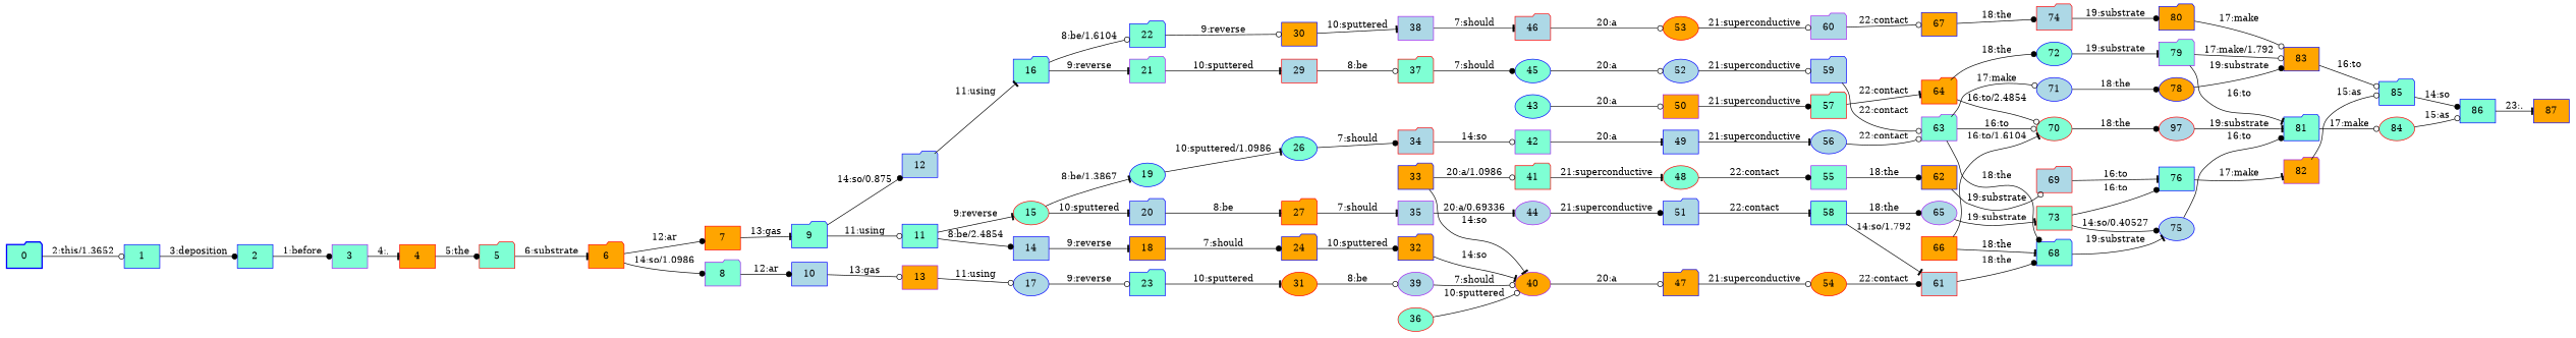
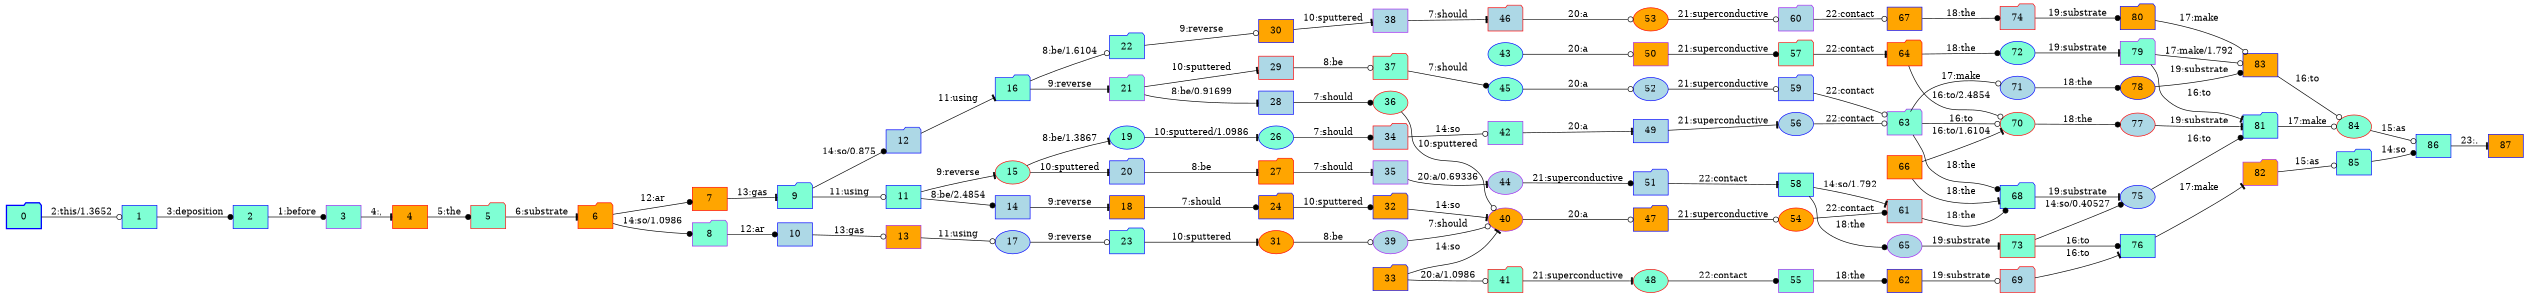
  digraph {
    nodesep=0.25
    rankdir=LR
    ranksep=0.4
    node [color=blue fillcolor=aquamarine fontsize=14 shape=folder style="solid,filled"]
    edge [arrowhead=tee fontsize=14]
    n1 [label=0 style="bold,filled"]
    n2 [label=1 shape=box]
    n3 [label=2 shape=box]
    n4 [color=purple label=3 shape=box]
    n5 [color=red fillcolor=orange label=4 shape=box]
    n6 [color=red label=5]
    n7 [color=red fillcolor=orange label=6]
    n8 [color=red fillcolor=orange label=7 shape=box]
    n9 [color=purple label=8]
    n10 [label=9]
    n11 [fillcolor=lightblue label=10 shape=box]
    n12 [label=11 shape=box]
    n13 [fillcolor=lightblue label=12]
    n14 [color=purple fillcolor=orange label=13 shape=box]
    n15 [fillcolor=lightblue label=14 shape=box]
    n16 [color=red label=15 shape=ellipse]
    n17 [label=16]
    n18 [fillcolor=lightblue label=17 shape=ellipse]
    n19 [fillcolor=orange label=18 shape=box]
    n20 [label=19 shape=ellipse]
    n21 [fillcolor=lightblue label=20]
    n22 [label=22]
    n23 [color=purple label=21]
    n24 [label=23]
    n25 [fillcolor=orange label=24]
    n26 [label=26 shape=ellipse]
    n27 [color=red fillcolor=orange label=27]
    n28 [fillcolor=orange label=30 shape=box]
+   n29 [fillcolor=lightblue label=28 shape=box]
    n30 [color=red fillcolor=lightblue label=29 shape=box]
    n31 [color=red fillcolor=orange label=31 shape=ellipse]
    n32 [fillcolor=orange label=32]
    n33 [color=red fillcolor=lightblue label=34]
    n34 [color=purple fillcolor=lightblue label=35 shape=box]
    n35 [color=purple fillcolor=lightblue label=38 shape=box]
    n36 [color=red label=36 shape=ellipse]
    n37 [color=red label=37]
    n38 [color=purple fillcolor=lightblue label=39 shape=ellipse]
    n39 [color=purple fillcolor=orange label=40 shape=ellipse]
    n40 [fillcolor=orange label=33]
    n41 [color=red label=41]
    n42 [color=purple label=42 shape=box]
    n43 [color=purple fillcolor=lightblue label=44 shape=ellipse]
    n44 [label=45 shape=ellipse]
    n45 [color=red fillcolor=lightblue label=46]
    n46 [fillcolor=orange label=47]
    n47 [color=red label=48 shape=ellipse]
    n48 [fillcolor=lightblue label=49 shape=box]
    n49 [label=43 shape=ellipse]
    n50 [color=purple fillcolor=orange label=50 shape=box]
    n51 [fillcolor=lightblue label=51]
    n52 [fillcolor=lightblue label=52 shape=ellipse]
    n53 [color=red fillcolor=orange label=53 shape=ellipse]
    n54 [color=red fillcolor=orange label=54 shape=ellipse]
    n55 [color=purple label=55 shape=box]
    n56 [fillcolor=lightblue label=56 shape=ellipse]
    n57 [color=red label=57]
    n58 [label=58 shape=box]
    n59 [fillcolor=lightblue label=59]
    n60 [color=purple fillcolor=lightblue label=60]
    n61 [color=red fillcolor=lightblue label=61 shape=box]
    n62 [fillcolor=orange label=62 shape=box]
    n63 [color=purple label=63]
    n64 [color=red fillcolor=orange label=64]
    n65 [color=purple fillcolor=lightblue label=65 shape=ellipse]
    n66 [fillcolor=orange label=67 shape=box]
    n67 [label=68]
    n68 [color=red fillcolor=lightblue label=69]
    n69 [color=red label=70 shape=ellipse]
    n70 [fillcolor=lightblue label=71 shape=ellipse]
    n71 [label=72 shape=ellipse]
    n72 [color=red label=73 shape=box]
    n73 [color=red fillcolor=orange label=66 shape=box]
    n74 [color=red fillcolor=lightblue label=74]
    n75 [fillcolor=lightblue label=75 shape=ellipse]
    n76 [label=76 shape=box]
-   n77 [color=red fillcolor=lightblue label=97 shape=ellipse]
+   n77 [color=red fillcolor=lightblue label=77 shape=ellipse]
    n78 [fillcolor=orange label=78 shape=ellipse]
    n79 [color=purple label=79]
    n80 [fillcolor=orange label=80]
    n81 [label=81]
    n82 [color=purple fillcolor=orange label=82]
    n83 [fillcolor=orange label=83 shape=box]
    n84 [color=red label=84 shape=ellipse]
    n85 [label=85]
    n86 [label=86 shape=box]
    n87 [fillcolor=orange label=87 shape=box]
    n1 -> n2 [arrowhead=odot label="2:this/1.3652"]
    n2 -> n3 [arrowhead=dot label="3:deposition"]
    n3 -> n4 [arrowhead=dot label="1:before"]
    n4 -> n5 [label="4:,"]
    n5 -> n6 [arrowhead=dot label="5:the"]
    n6 -> n7 [label="6:substrate"]
    n7 -> n8 [arrowhead=dot label="12:ar"]
    n7 -> n9 [arrowhead=dot label="14:so/1.0986"]
    n8 -> n10 [label="13:gas"]
    n9 -> n11 [arrowhead=dot label="12:ar"]
    n10 -> n12 [arrowhead=odot label="11:using"]
    n10 -> n13 [arrowhead=dot label="14:so/0.875"]
    n11 -> n14 [arrowhead=odot label="13:gas"]
    n12 -> n15 [arrowhead=dot label="8:be/2.4854"]
    n12 -> n16 [label="9:reverse"]
    n13 -> n17 [label="11:using"]
    n14 -> n18 [arrowhead=odot label="11:using"]
    n15 -> n19 [label="9:reverse"]
    n16 -> n20 [label="8:be/1.3867"]
    n16 -> n21 [label="10:sputtered"]
    n17 -> n22 [arrowhead=odot label="8:be/1.6104"]
    n17 -> n23 [label="9:reverse"]
    n18 -> n24 [arrowhead=odot label="9:reverse"]
    n19 -> n25 [arrowhead=dot label="7:should"]
    n20 -> n26 [label="10:sputtered/1.0986"]
    n21 -> n27 [label="8:be"]
    n22 -> n28 [arrowhead=odot label="9:reverse"]
+   n23 -> n29 [label="8:be/0.91699"]
    n23 -> n30 [label="10:sputtered"]
    n24 -> n31 [label="10:sputtered"]
    n25 -> n32 [arrowhead=dot label="10:sputtered"]
    n26 -> n33 [arrowhead=dot label="7:should"]
    n27 -> n34 [label="7:should"]
    n28 -> n35 [label="10:sputtered"]
+   n29 -> n36 [arrowhead=dot label="7:should"]
    n30 -> n37 [arrowhead=odot label="8:be"]
    n31 -> n38 [arrowhead=odot label="8:be"]
    n32 -> n39 [label="14:so"]
    n33 -> n42 [arrowhead=odot label="14:so"]
    n34 -> n43 [label="20:a/0.69336"]
    n35 -> n45 [label="7:should"]
    n36 -> n39 [arrowhead=odot label="10:sputtered"]
    n37 -> n44 [arrowhead=dot label="7:should"]
    n38 -> n39 [arrowhead=odot label="7:should"]
    n39 -> n46 [arrowhead=odot label="20:a"]
    n40 -> n39 [label="14:so"]
    n40 -> n41 [arrowhead=odot label="20:a/1.0986"]
    n41 -> n47 [label="21:superconductive"]
    n42 -> n48 [label="20:a"]
    n43 -> n51 [arrowhead=dot label="21:superconductive"]
    n44 -> n52 [arrowhead=odot label="20:a"]
    n45 -> n53 [arrowhead=odot label="20:a"]
    n46 -> n54 [arrowhead=odot label="21:superconductive"]
    n47 -> n55 [arrowhead=dot label="22:contact"]
    n48 -> n56 [label="21:superconductive"]
    n49 -> n50 [arrowhead=odot label="20:a"]
    n50 -> n57 [arrowhead=dot label="21:superconductive"]
    n51 -> n58 [label="22:contact"]
    n52 -> n59 [arrowhead=odot label="21:superconductive"]
    n53 -> n60 [arrowhead=odot label="21:superconductive"]
    n54 -> n61 [arrowhead=dot label="22:contact"]
    n55 -> n62 [arrowhead=dot label="18:the"]
    n56 -> n63 [arrowhead=odot label="22:contact"]
    n57 -> n64 [label="22:contact"]
    n58 -> n61 [label="14:so/1.792"]
    n58 -> n65 [arrowhead=dot label="18:the"]
    n59 -> n63 [arrowhead=odot label="22:contact"]
    n60 -> n66 [arrowhead=odot label="22:contact"]
    n61 -> n67 [arrowhead=dot label="18:the"]
    n62 -> n68 [arrowhead=odot label="19:substrate"]
    n63 -> n67 [arrowhead=dot label="18:the"]
    n63 -> n69 [arrowhead=odot label="16:to"]
    n63 -> n70 [arrowhead=odot label="17:make"]
    n64 -> n69 [arrowhead=odot label="16:to/2.4854"]
    n64 -> n71 [arrowhead=dot label="18:the"]
    n65 -> n72 [label="19:substrate"]
    n66 -> n74 [arrowhead=dot label="18:the"]
    n67 -> n75 [label="19:substrate"]
    n68 -> n76 [label="16:to"]
    n69 -> n77 [arrowhead=dot label="18:the"]
    n70 -> n78 [arrowhead=dot label="18:the"]
    n71 -> n79 [label="19:substrate"]
    n72 -> n75 [arrowhead=dot label="14:so/0.40527"]
    n72 -> n76 [arrowhead=dot label="16:to"]
    n73 -> n67 [label="18:the"]
    n73 -> n69 [label="16:to/1.6104"]
    n74 -> n80 [arrowhead=dot label="19:substrate"]
    n75 -> n81 [arrowhead=dot label="16:to"]
    n76 -> n82 [label="17:make"]
    n77 -> n81 [label="19:substrate"]
    n78 -> n83 [arrowhead=dot label="19:substrate"]
    n79 -> n81 [label="16:to"]
    n79 -> n83 [arrowhead=odot label="17:make/1.792"]
    n80 -> n83 [arrowhead=odot label="17:make"]
    n81 -> n84 [arrowhead=odot label="17:make"]
    n82 -> n85 [arrowhead=odot label="15:as"]
-   n83 -> n85 [arrowhead=odot label="16:to"]
+   n83 -> n84 [arrowhead=odot label="16:to"]
    n84 -> n86 [arrowhead=odot label="15:as"]
    n85 -> n86 [arrowhead=dot label="14:so"]
    n86 -> n87 [label="23:."]
  }
